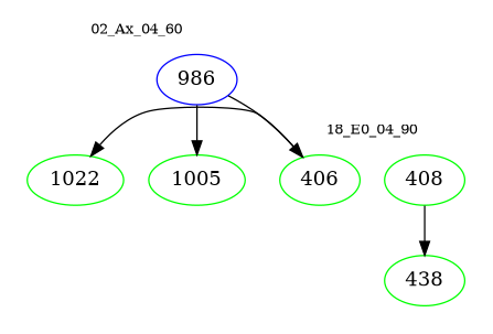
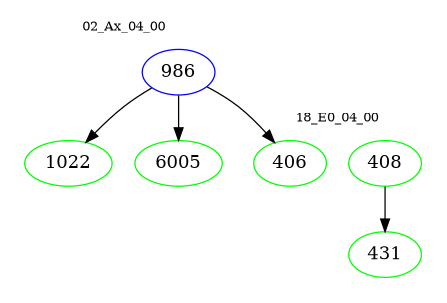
  digraph {
    node [color=green]
    edge [color=black]
    n1 [color=blue label=986]
    n2 [label=1022]
-   n3 [label=1005]
+   n3 [label=6005]
    n4 [label=408]
    n5 [label=406]
-   n6 [label=438]
+   n6 [label=431]
    subgraph cluster_1 {
      color=white
      fontsize=10
-     label="02_Ax_04_60"
+     label="02_Ax_04_00"
      n1
      n2
      n3
    }
    subgraph cluster_2 {
      color=white
      fontsize=10
-     label="18_E0_04_90"
+     label="18_E0_04_00"
      n4
      n5
      n6
    }
-   n5 -> n2
+   n1 -> n2
    n1 -> n3
    n1 -> n5
    n4 -> n6
  }
